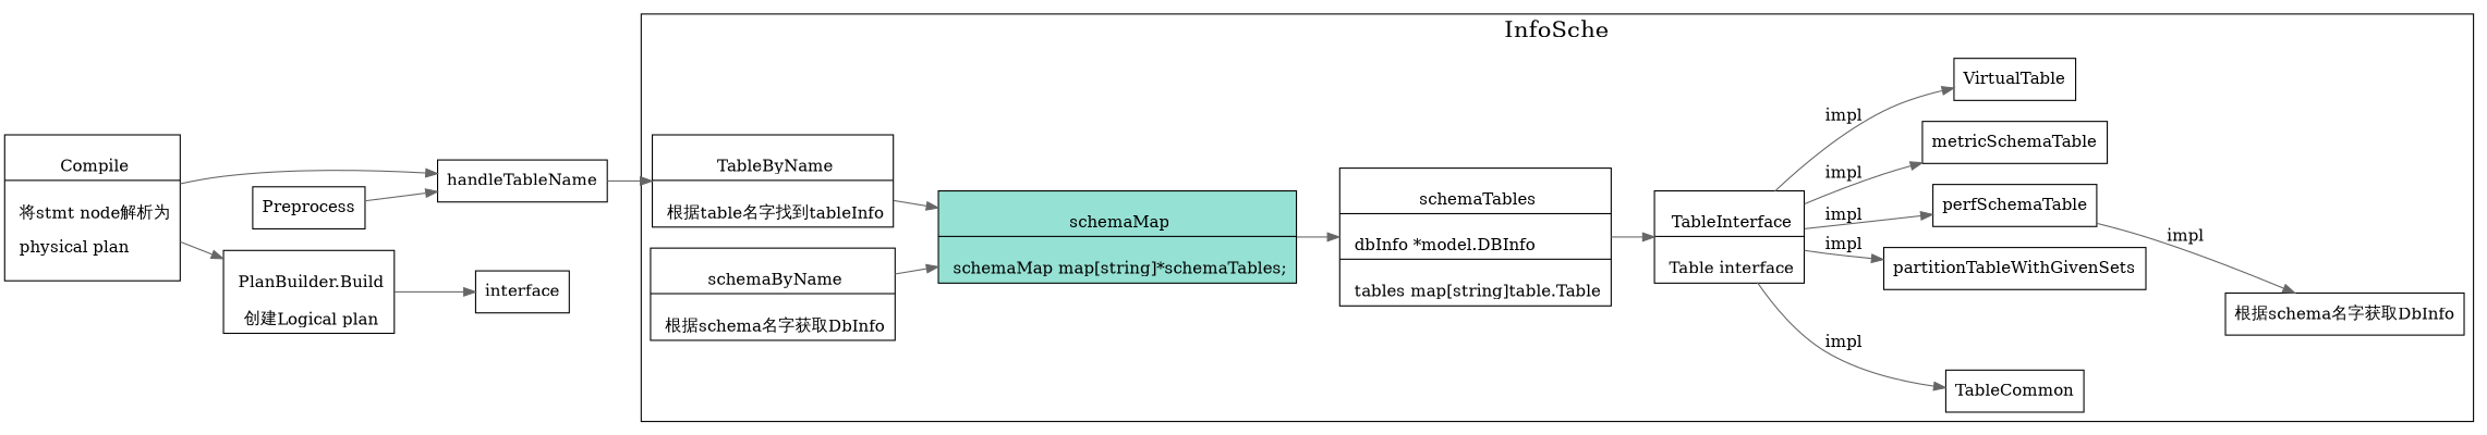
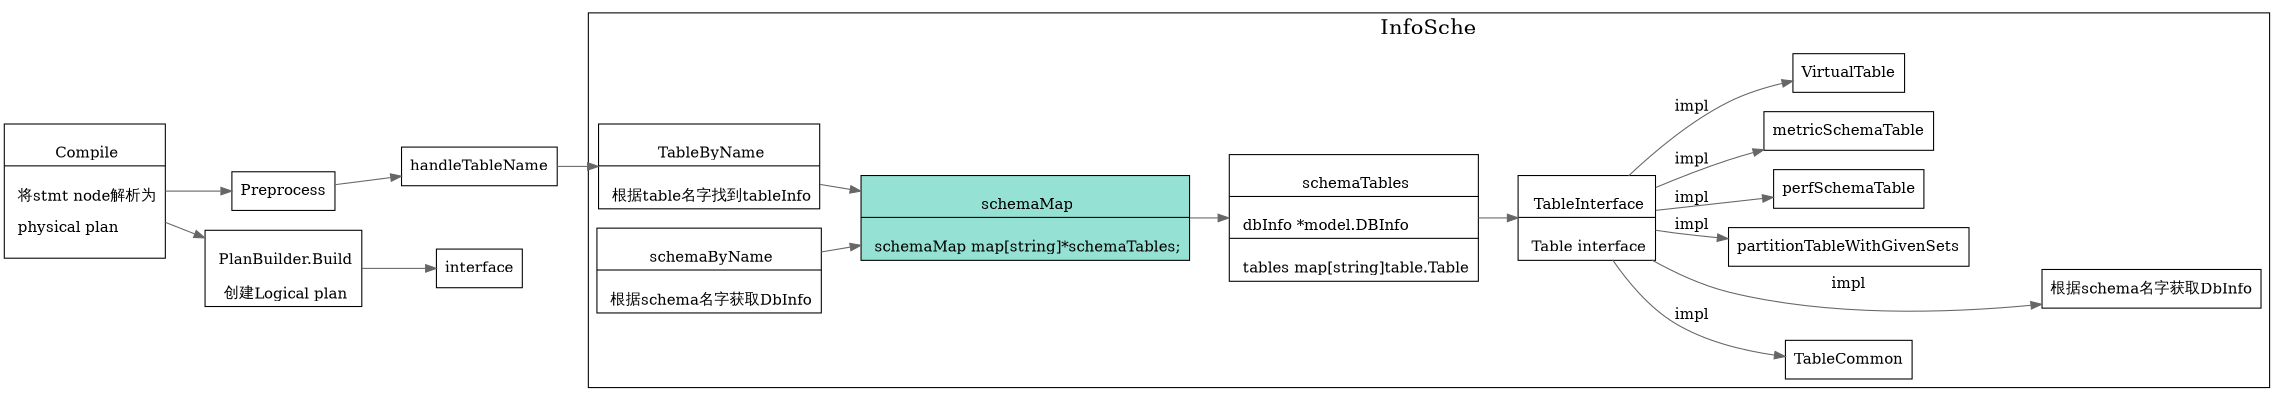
  digraph {
    newrank=true
    rankdir=LR
    node [shape=box]
    edge [color=gray40]
    n1 [label="{{\n        TableByName|\n        根据table名字找到tableInfo\n      }}" shape=record]
    n2 [fillcolor="#95e1d3" label="{{\n        schemaMap|\n        schemaMap map[string]*schemaTables;\n      }}" shape=record style=filled]
    n3 [label="{{\n        schemaByName|\n        根据schema名字获取DbInfo\n      }}" shape=record]
    n4 [label="{{\n        schemaTables|\n        dbInfo *model.DBInfo\l|\n        tables map[string]table.Table\n      }}" shape=record]
    n5 [label="{{\n        TableInterface|\n        Table interface\n      }}" shape=record]
    TableCommon
    n7 [label="根据schema名字获取DbInfo"]
    partitionTableWithGivenSets
    perfSchemaTable
    metricSchemaTable
    VirtualTable
    n12 [label="{{\n      Compile|\n      将stmt node解析为\l \n      physical plan\l\n    }}" shape=record]
    Preprocess
    n14 [label="{{\n      PlanBuilder.Build\l\n      创建Logical plan\n    }}" shape=record]
    handleTableName
    n16 [label=interface]
    subgraph cluster_1 {
      fontsize=20
      label=InfoSche
      n1
      n2
      n3
      n4
      n5
      TableCommon
      n7
      partitionTableWithGivenSets
      perfSchemaTable
      metricSchemaTable
      VirtualTable
    }
    n1 -> n2
    n2 -> n4
    n3 -> n2
    n4 -> n5
    n5 -> TableCommon [label=impl]
-   perfSchemaTable -> n7 [label=impl]
+   n5 -> n7 [label=impl]
    n5 -> partitionTableWithGivenSets [label=impl]
    n5 -> perfSchemaTable [label=impl]
    n5 -> metricSchemaTable [label=impl]
    n5 -> VirtualTable [label=impl]
-   n12 -> handleTableName
+   n12 -> Preprocess
    n12 -> n14
    Preprocess -> handleTableName
    n14 -> n16
    handleTableName -> n1
  }
